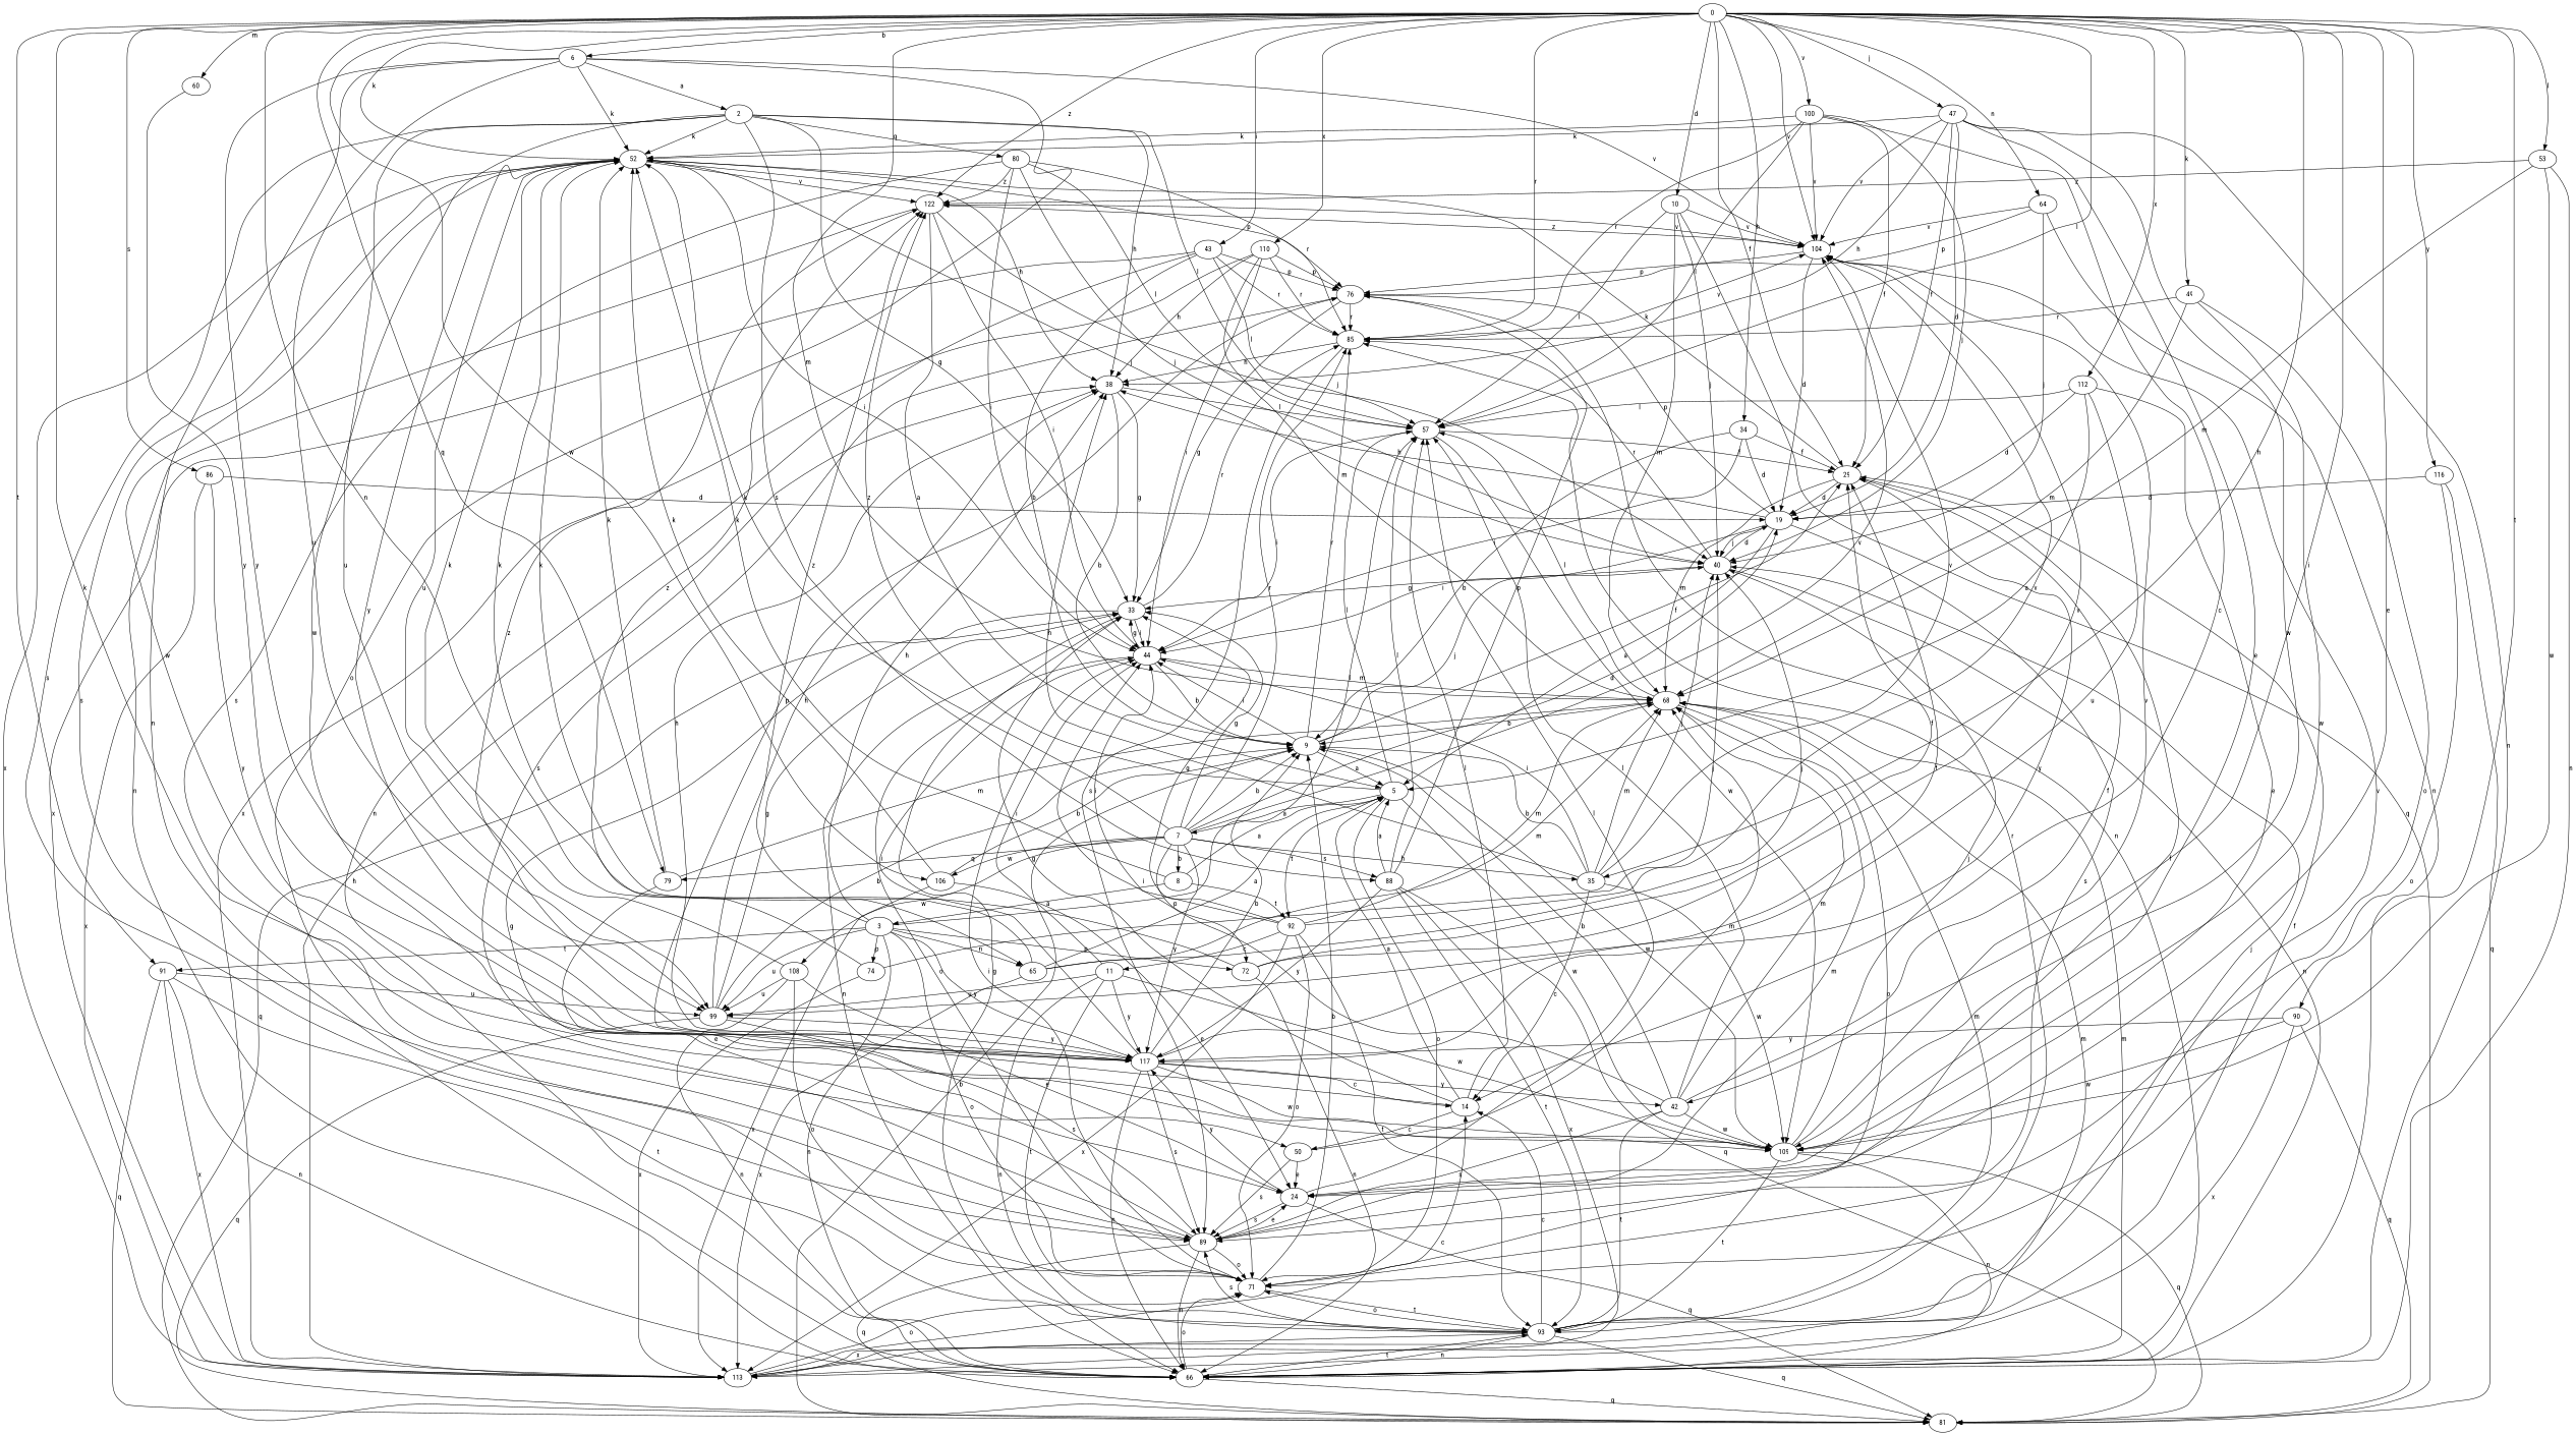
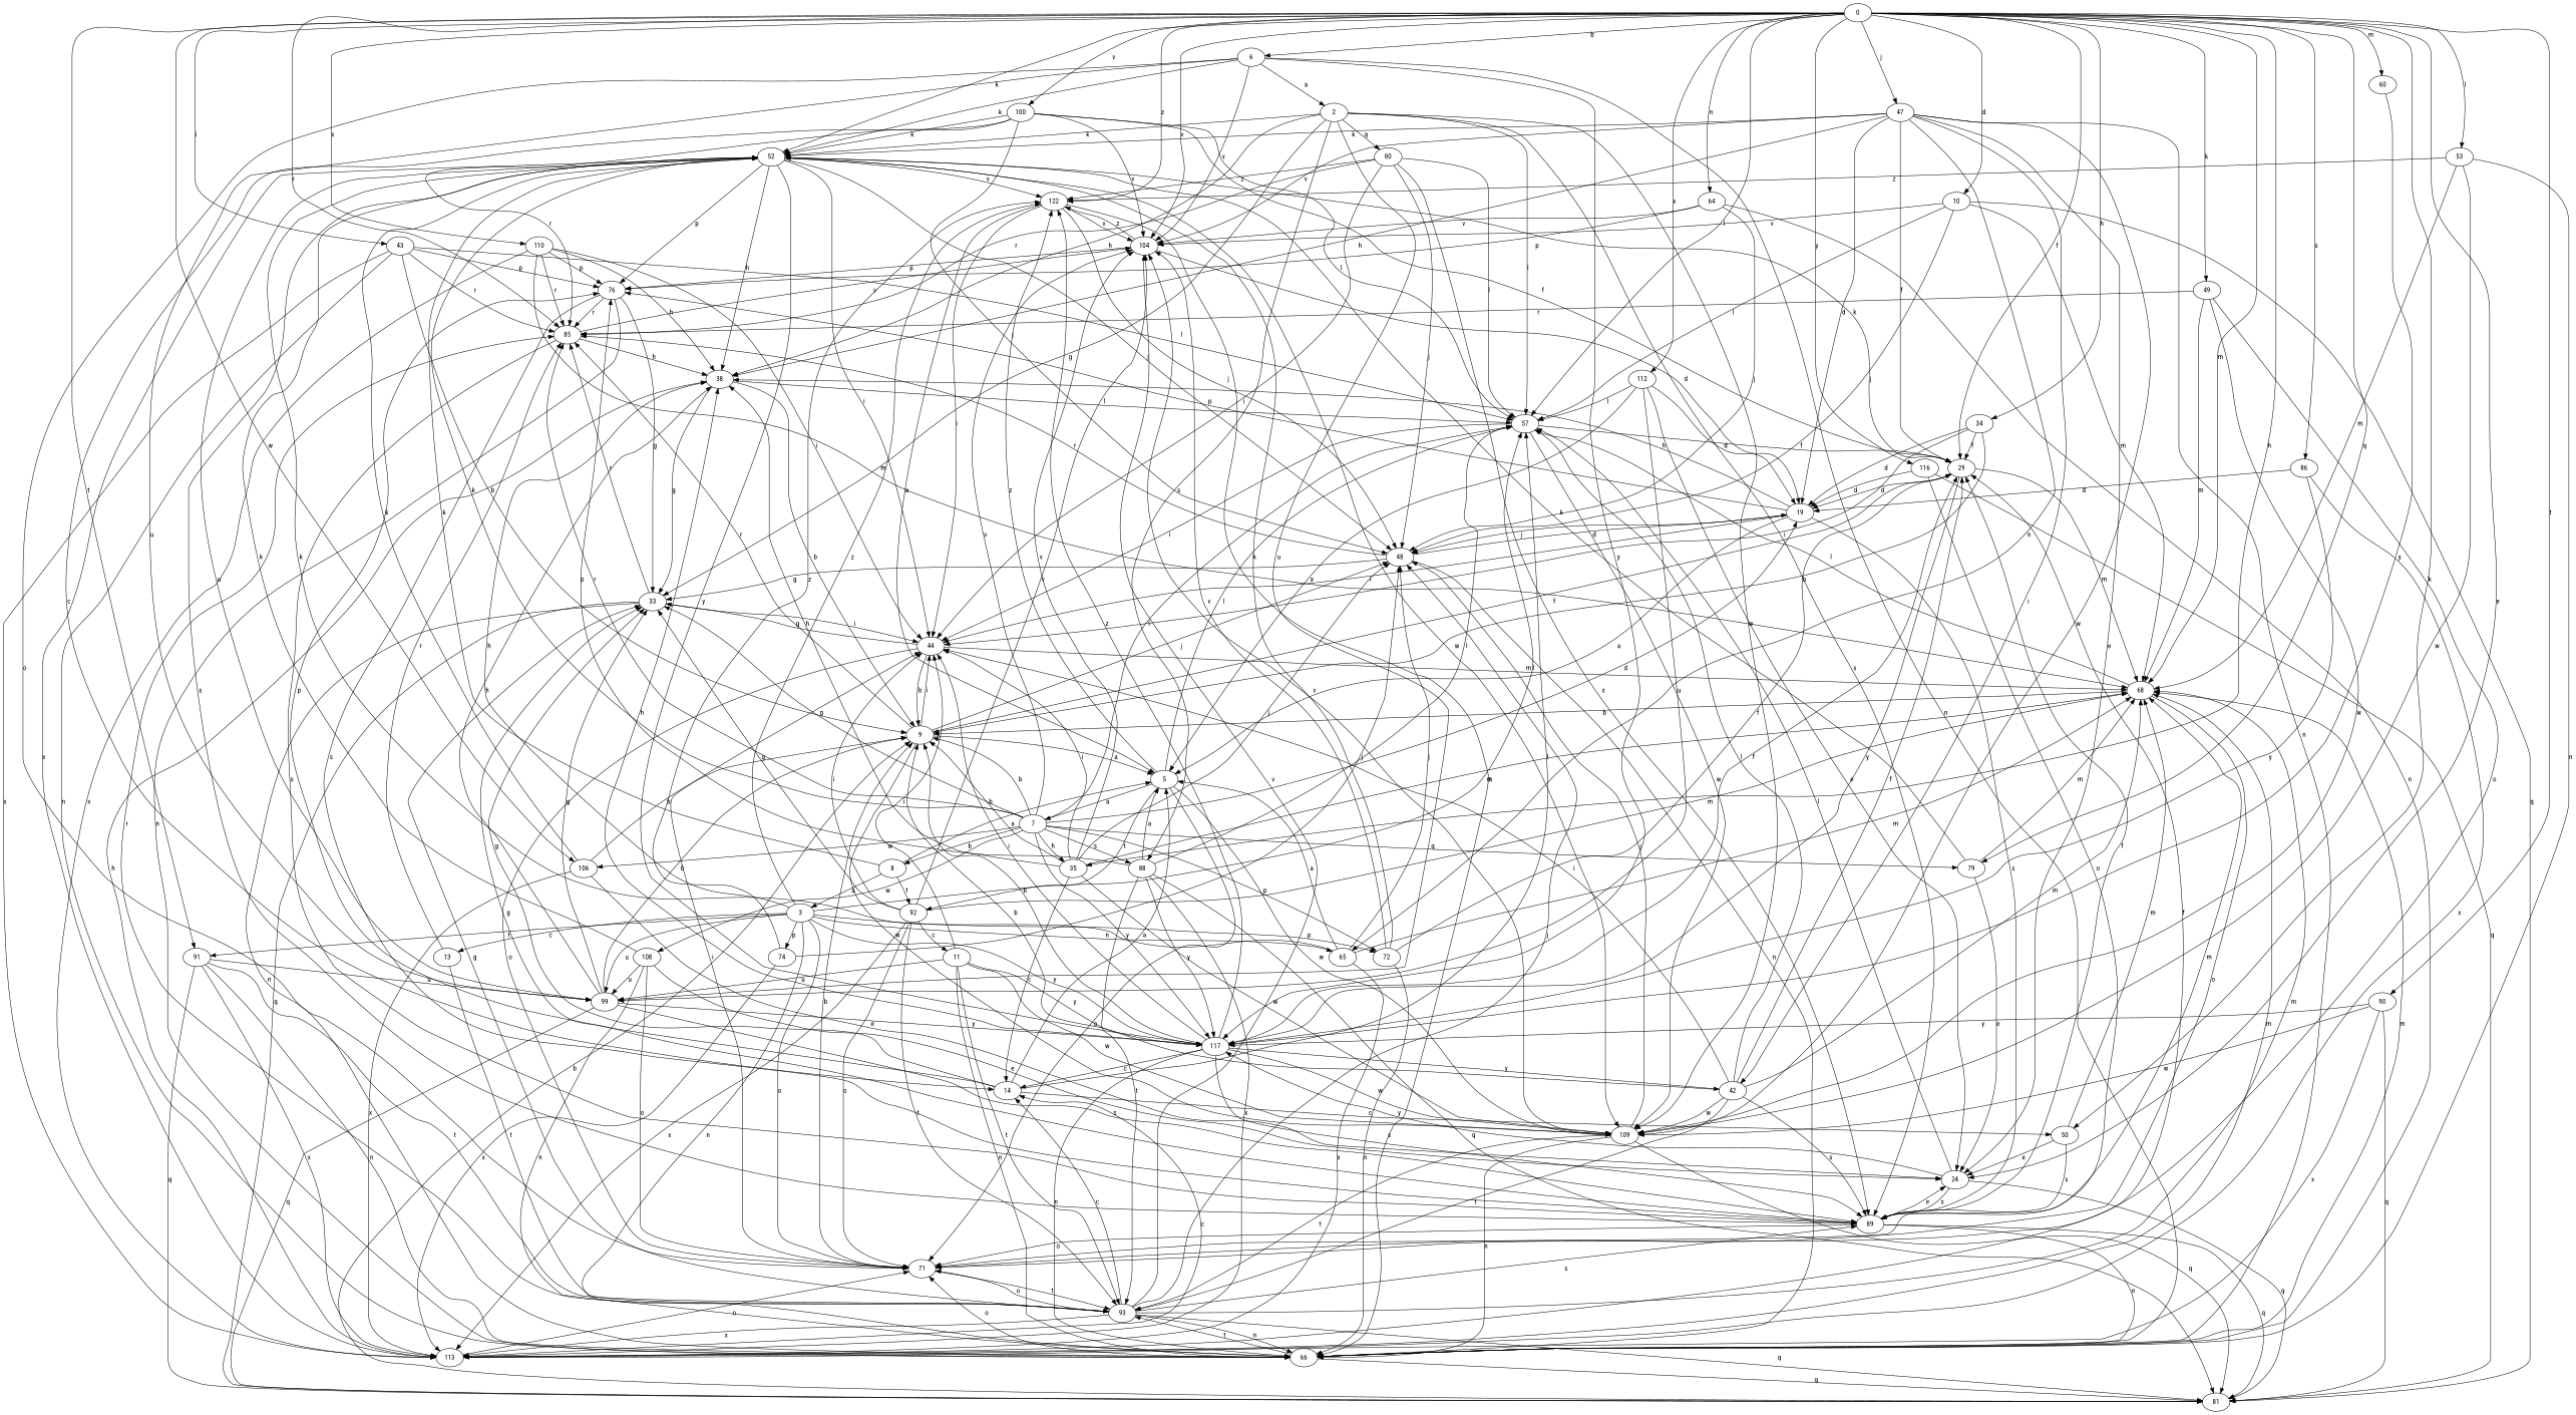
  strict digraph {
    fontname="Roboto Condensed"
    node [fontname="Roboto Condensed"]
    edge [fontname="Roboto Condensed"]
    0
    6
    n3 [label=10]
    24
    29
    34
    35
    42
    43
    47
    49
    50
    52
    53
    57
    60
    n17 [label=68]
    64
    65
    79
    85
    86
    90
    91
    100
    104
    106
    110
    112
    116
    122
    117
    2
    99
    66
    71
-   48 [label=40]
+   48
    81
    89
    19
    9
    44
    38
    109
    14
    93
    76
    113
    5
    n50 [label=7]
    8
    33
    72
    88
    108
    3
    92
    80
+   13
    74
    11
    0 -> 6 [label=b]
    0 -> n3 [label=d]
    0 -> 24 [label=e]
    0 -> 29 [label=f]
    0 -> 34 [label=h]
    0 -> 35 [label=h]
-   0 -> 42 [label=i]
+   47 -> 42 [label=i]
    0 -> 43 [label=i]
    0 -> 47 [label=j]
    0 -> 49 [label=k]
    0 -> 50 [label=k]
    0 -> 52 [label=k]
    0 -> 53 [label=l]
    0 -> 57 [label=l]
    0 -> 60 [label=m]
    0 -> n17 [label=m]
    0 -> 64 [label=n]
-   0 -> 65 [label=n]
+   47 -> 65 [label=n]
    0 -> 79 [label=q]
    0 -> 85 [label=r]
    0 -> 86 [label=s]
    0 -> 90 [label=t]
    0 -> 91 [label=t]
    0 -> 100 [label=v]
    0 -> 104 [label=v]
    0 -> 106 [label=w]
    0 -> 110 [label=x]
    0 -> 112 [label=x]
    0 -> 116 [label=y]
    0 -> 122 [label=z]
    6 -> 52 [label=k]
    6 -> 104 [label=v]
    6 -> 117 [label=y]
    6 -> 2 [label=a]
    6 -> 99 [label=u]
    6 -> 66 [label=n]
    6 -> 71 [label=o]
    n3 -> 57 [label=l]
    n3 -> n17 [label=m]
    n3 -> 104 [label=v]
    n3 -> 48 [label=j]
    n3 -> 81 [label=q]
    24 -> 57 [label=l]
    24 -> 117 [label=y]
    24 -> 81 [label=q]
    24 -> 89 [label=s]
    29 -> 52 [label=k]
    29 -> n17 [label=m]
    29 -> 117 [label=y]
    29 -> 19 [label=d]
    34 -> 29 [label=f]
    34 -> 19 [label=d]
    34 -> 9 [label=b]
    34 -> 44 [label=i]
    35 -> n17 [label=m]
    35 -> 104 [label=v]
    35 -> 48 [label=j]
    35 -> 9 [label=b]
    35 -> 44 [label=i]
    35 -> 38 [label=h]
    35 -> 109 [label=w]
    35 -> 14 [label=c]
    42 -> 29 [label=f]
    42 -> 57 [label=l]
    42 -> n17 [label=m]
    42 -> 89 [label=s]
    42 -> 9 [label=b]
    42 -> 44 [label=i]
    42 -> 109 [label=w]
    42 -> 93 [label=t]
    43 -> 57 [label=l]
    43 -> 85 [label=r]
    43 -> 66 [label=n]
    43 -> 9 [label=b]
    43 -> 76 [label=p]
    43 -> 113 [label=x]
    47 -> 24 [label=e]
    47 -> 29 [label=f]
    47 -> 52 [label=k]
    47 -> 104 [label=v]
    47 -> 66 [label=n]
    47 -> 19 [label=d]
    47 -> 38 [label=h]
    47 -> 109 [label=w]
    49 -> n17 [label=m]
    49 -> 85 [label=r]
    49 -> 71 [label=o]
    49 -> 109 [label=w]
    50 -> 24 [label=e]
    50 -> n17 [label=m]
    50 -> 89 [label=s]
    52 -> 122 [label=v]
    52 -> 117 [label=y]
    52 -> 99 [label=u]
    52 -> 48 [label=j]
    52 -> 89 [label=s]
    52 -> 44 [label=i]
    52 -> 38 [label=h]
    52 -> 109 [label=w]
    52 -> 76 [label=p]
    52 -> 113 [label=x]
    53 -> n17 [label=m]
    53 -> 122 [label=z]
    53 -> 66 [label=n]
    53 -> 109 [label=w]
    57 -> 29 [label=f]
    57 -> 44 [label=i]
    57 -> 109 [label=w]
    60 -> 117 [label=y]
    n17 -> 57 [label=l]
    n17 -> 71 [label=o]
    n17 -> 9 [label=b]
    64 -> 104 [label=v]
    64 -> 66 [label=n]
    64 -> 48 [label=j]
    64 -> 76 [label=p]
    65 -> 52 [label=k]
    65 -> n17 [label=m]
    65 -> 48 [label=j]
    65 -> 113 [label=x]
    65 -> 5 [label=a]
    79 -> 24 [label=e]
    79 -> 52 [label=k]
    79 -> n17 [label=m]
    85 -> 104 [label=v]
    85 -> 89 [label=s]
    85 -> 38 [label=h]
    86 -> 117 [label=y]
    86 -> 19 [label=d]
    86 -> 113 [label=x]
    90 -> 117 [label=y]
    90 -> 81 [label=q]
    90 -> 109 [label=w]
    90 -> 113 [label=x]
    91 -> 99 [label=u]
    91 -> 66 [label=n]
    91 -> 81 [label=q]
    91 -> 93 [label=t]
    91 -> 113 [label=x]
    100 -> 29 [label=f]
    100 -> 52 [label=k]
    100 -> 57 [label=l]
    100 -> 85 [label=r]
    100 -> 104 [label=v]
    100 -> 48 [label=j]
    100 -> 14 [label=c]
    104 -> 122 [label=z]
    104 -> 19 [label=d]
    104 -> 76 [label=p]
    106 -> 24 [label=e]
    106 -> 52 [label=k]
    106 -> 9 [label=b]
    106 -> 113 [label=x]
    110 -> n17 [label=m]
    110 -> 85 [label=r]
    110 -> 44 [label=i]
    110 -> 38 [label=h]
    110 -> 76 [label=p]
    110 -> 113 [label=x]
    112 -> 24 [label=e]
    112 -> 57 [label=l]
    112 -> 99 [label=u]
    112 -> 19 [label=d]
    112 -> 5 [label=a]
    116 -> 71 [label=o]
    116 -> 81 [label=q]
    116 -> 19 [label=d]
    122 -> 104 [label=v]
    122 -> 66 [label=n]
    122 -> 48 [label=j]
    122 -> 44 [label=i]
    122 -> 5 [label=a]
    117 -> 29 [label=f]
    117 -> 42 [label=y]
    117 -> 122 [label=z]
    117 -> 66 [label=n]
    117 -> 89 [label=s]
    117 -> 9 [label=b]
    117 -> 44 [label=i]
    117 -> 38 [label=h]
    117 -> 109 [label=w]
    117 -> 14 [label=c]
    2 -> 52 [label=k]
    2 -> 57 [label=l]
    2 -> 99 [label=u]
    2 -> 89 [label=s]
    2 -> 38 [label=h]
    2 -> 109 [label=w]
    2 -> 33 [label=g]
    2 -> 88 [label=s]
    2 -> 80 [label=q]
    99 -> 117 [label=y]
    99 -> 81 [label=q]
    99 -> 89 [label=s]
    99 -> 9 [label=b]
    99 -> 38 [label=h]
    99 -> 33 [label=g]
    66 -> n17 [label=m]
    66 -> 71 [label=o]
    66 -> 81 [label=q]
    66 -> 93 [label=t]
    71 -> 9 [label=b]
    71 -> 44 [label=i]
    71 -> 93 [label=t]
    48 -> 85 [label=r]
    48 -> 66 [label=n]
    48 -> 19 [label=d]
    48 -> 33 [label=g]
    81 -> 9 [label=b]
    89 -> 24 [label=e]
    89 -> 29 [label=f]
    89 -> n17 [label=m]
    89 -> 66 [label=n]
    89 -> 71 [label=o]
    89 -> 81 [label=q]
    89 -> 33 [label=g]
    19 -> 48 [label=j]
    19 -> 89 [label=s]
    19 -> 44 [label=i]
    19 -> 38 [label=h]
    19 -> 76 [label=p]
    19 -> 5 [label=a]
    9 -> 29 [label=f]
    9 -> 85 [label=r]
    9 -> 48 [label=j]
    9 -> 44 [label=i]
    9 -> 109 [label=w]
    9 -> 5 [label=a]
    44 -> n17 [label=m]
    44 -> 71 [label=o]
    44 -> 9 [label=b]
    44 -> 33 [label=g]
    38 -> 57 [label=l]
    38 -> 9 [label=b]
    38 -> 33 [label=g]
    109 -> 104 [label=v]
    109 -> 66 [label=n]
    109 -> 48 [label=j]
    109 -> 81 [label=q]
    109 -> 93 [label=t]
    14 -> 50 [label=c]
    14 -> 57 [label=l]
    14 -> 76 [label=p]
    14 -> 5 [label=a]
    14 -> 33 [label=g]
    93 -> n17 [label=m]
    93 -> 85 [label=r]
    93 -> 104 [label=v]
    93 -> 66 [label=n]
    93 -> 71 [label=o]
    93 -> 48 [label=j]
    93 -> 81 [label=q]
    93 -> 89 [label=s]
    93 -> 14 [label=c]
    93 -> 113 [label=x]
    93 -> 33 [label=g]
    76 -> 85 [label=r]
    76 -> 66 [label=n]
    76 -> 89 [label=s]
    76 -> 33 [label=g]
    113 -> 29 [label=f]
    113 -> n17 [label=m]
    113 -> 71 [label=o]
    113 -> 38 [label=h]
    113 -> 14 [label=c]
    5 -> 57 [label=l]
    5 -> 122 [label=z]
    5 -> 71 [label=o]
    5 -> 109 [label=w]
    5 -> n50 [label=a]
    5 -> 92 [label=t]
    n50 -> 35 [label=h]
    n50 -> 52 [label=k]
+   n50 -> 57 [label=l]
    n50 -> 79 [label=q]
    n50 -> 85 [label=r]
    n50 -> 104 [label=v]
    n50 -> 106 [label=w]
    n50 -> 117 [label=y]
    n50 -> 19 [label=d]
    n50 -> 9 [label=b]
    n50 -> 8 [label=b]
    n50 -> 33 [label=g]
    n50 -> 72 [label=p]
    n50 -> 88 [label=s]
    n50 -> 108 [label=w]
    8 -> 52 [label=k]
    8 -> 5 [label=a]
    8 -> 3 [label=a]
    8 -> 92 [label=t]
    33 -> 85 [label=r]
    33 -> 66 [label=n]
    33 -> 81 [label=q]
    33 -> 44 [label=i]
    72 -> 29 [label=f]
    72 -> 52 [label=k]
    72 -> 104 [label=v]
    72 -> 66 [label=n]
    88 -> 57 [label=l]
    88 -> 117 [label=y]
    88 -> 81 [label=q]
    88 -> 93 [label=t]
    88 -> 76 [label=p]
    88 -> 113 [label=x]
    88 -> 5 [label=a]
    108 -> 24 [label=e]
    108 -> 52 [label=k]
    108 -> 99 [label=u]
    108 -> 66 [label=n]
    108 -> 71 [label=o]
    3 -> 57 [label=l]
    3 -> 65 [label=n]
    3 -> 91 [label=t]
    3 -> 122 [label=z]
    3 -> 117 [label=y]
    3 -> 99 [label=u]
    3 -> 66 [label=n]
    3 -> 71 [label=o]
    3 -> 38 [label=h]
    3 -> 72 [label=p]
+   3 -> 13 [label=c]
    3 -> 74 [label=p]
    92 -> n17 [label=m]
    92 -> 104 [label=v]
    92 -> 71 [label=o]
    92 -> 44 [label=i]
    92 -> 93 [label=t]
    92 -> 113 [label=x]
    92 -> 33 [label=g]
    92 -> 11 [label=c]
    80 -> 57 [label=l]
    80 -> 85 [label=r]
    80 -> 122 [label=z]
    80 -> 48 [label=j]
    80 -> 89 [label=s]
    80 -> 44 [label=i]
+   13 -> 85 [label=r]
+   13 -> 93 [label=t]
    74 -> 122 [label=z]
    74 -> 48 [label=j]
    74 -> 113 [label=x]
    11 -> 117 [label=y]
    11 -> 99 [label=u]
    11 -> 66 [label=n]
    11 -> 44 [label=i]
    11 -> 109 [label=w]
    11 -> 93 [label=t]
  }
